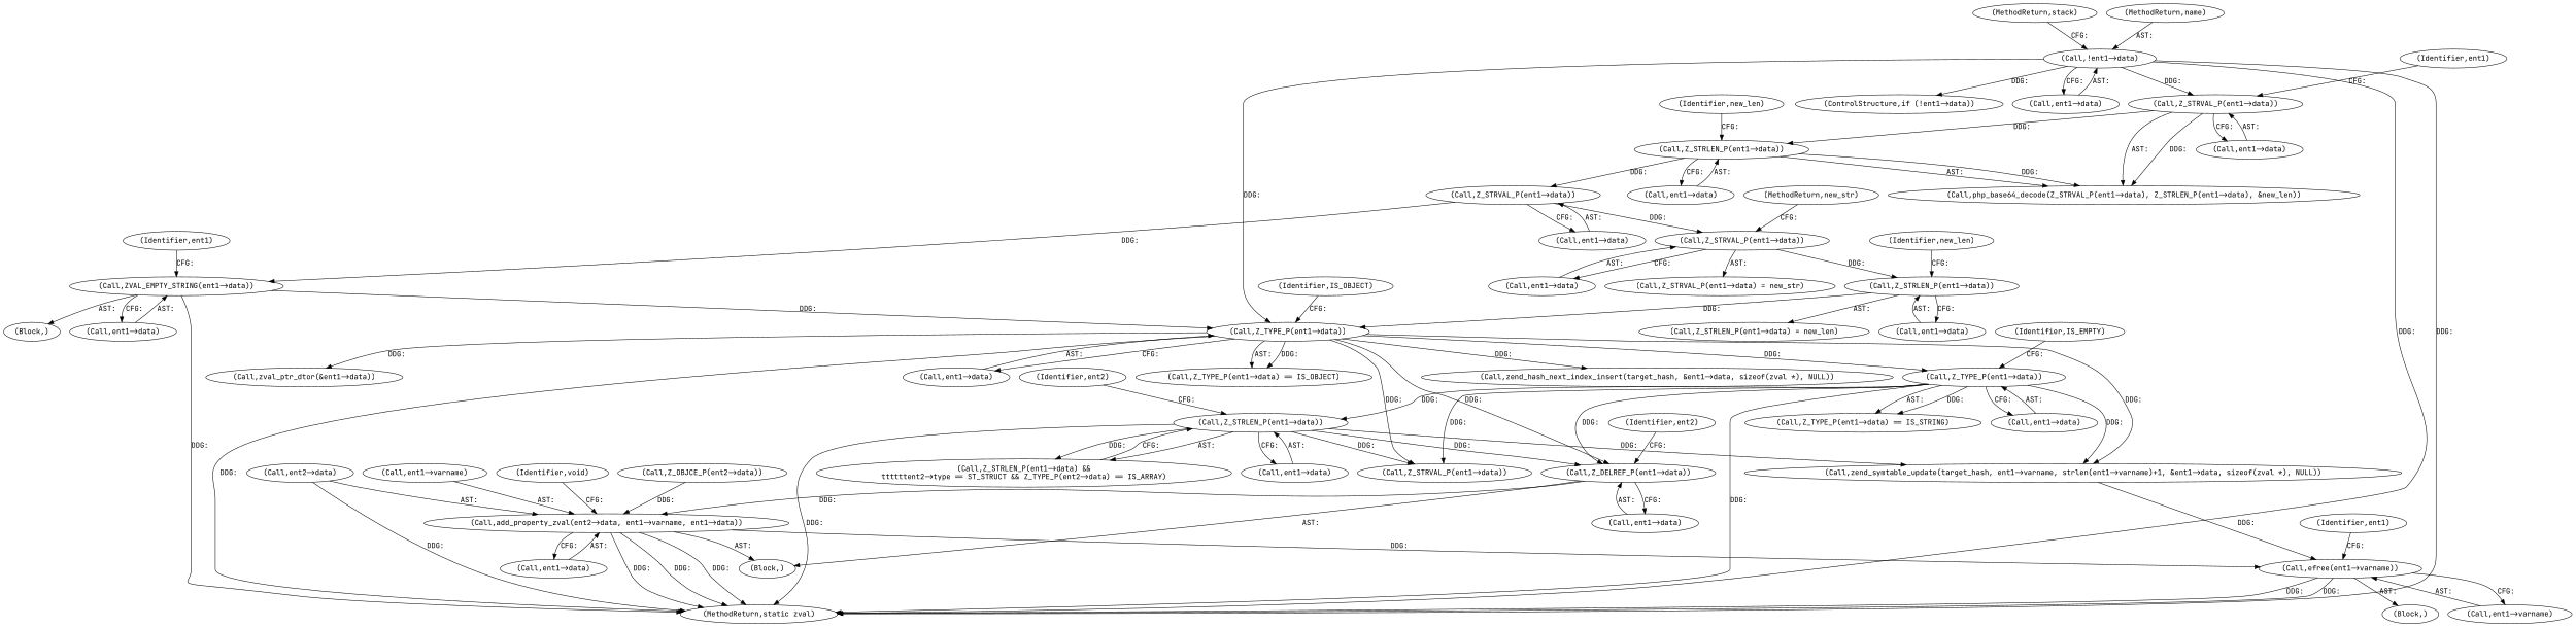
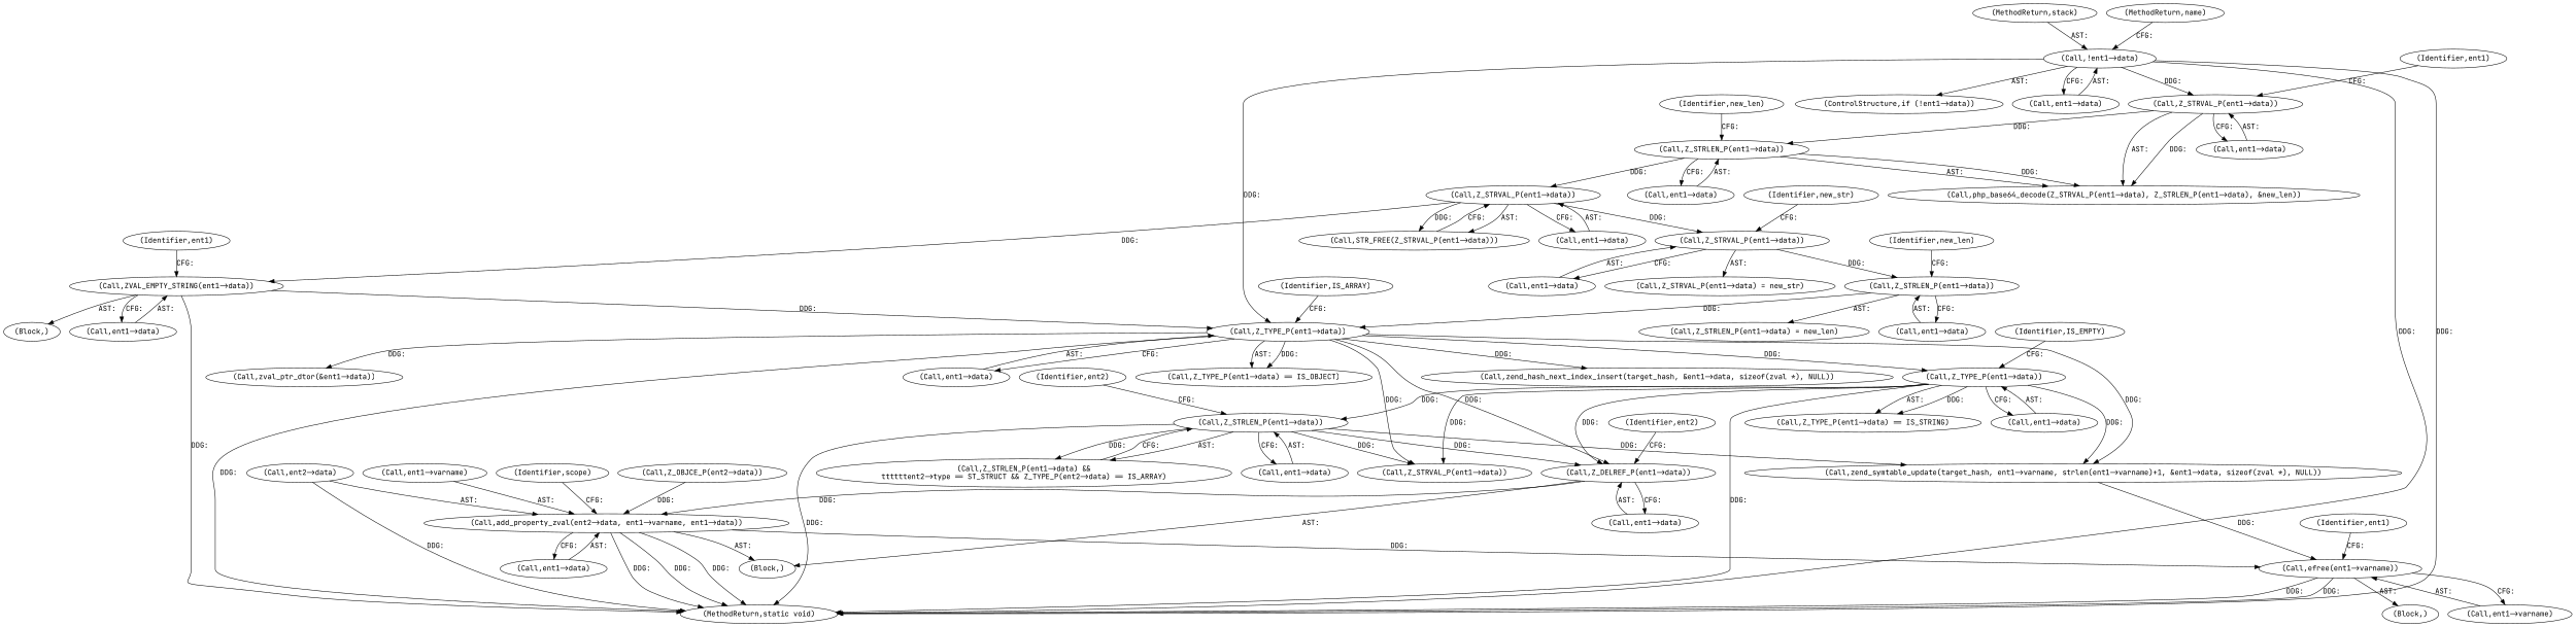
  digraph {
    fontname="JetBrains Mono"
    node [fontname="JetBrains Mono"]
    edge [fontname="JetBrains Mono"]
    n1 [label="(Call,Z_DELREF_P(ent1->data))"]
    n2 [label="(Call,add_property_zval(ent2->data, ent1->varname, ent1->data))"]
    n3 [label="(Call,ent1->data)"]
    n4 [label="(Block,)"]
-   n5 [label="(MethodReturn,static zval)"]
+   n5 [label="(MethodReturn,static void)"]
    n6 [label="(Call,efree(ent1->varname))"]
    n7 [label="(Call,ent1->data)"]
    n8 [label="(Call,Z_TYPE_P(ent1->data))"]
    n9 [label="(Call,Z_TYPE_P(ent1->data))"]
    n10 [label="(Call,Z_STRVAL_P(ent1->data))"]
    n11 [label="(Call,ent1->data)"]
    n12 [label="(Call,zend_hash_next_index_insert(target_hash, &ent1->data, sizeof(zval *), NULL))"]
    n13 [label="(Call,Z_TYPE_P(ent1->data) == IS_OBJECT)"]
    n14 [label="(Call,zend_symtable_update(target_hash, ent1->varname, strlen(ent1->varname)+1, &ent1->data, sizeof(zval *), NULL))"]
    n15 [label="(Call,zval_ptr_dtor(&ent1->data))"]
    n16 [label="(Call,Z_STRLEN_P(ent1->data))"]
    n17 [label="(Call,ent1->data)"]
    n18 [label="(Call,Z_TYPE_P(ent1->data) == IS_STRING)"]
    n19 [label="(Call,ZVAL_EMPTY_STRING(ent1->data))"]
    n20 [label="(Call,ent1->data)"]
    n21 [label="(Block,)"]
    n22 [label="(Call,Z_STRVAL_P(ent1->data))"]
    n23 [label="(Call,Z_STRVAL_P(ent1->data))"]
+   n24 [label="(Call,STR_FREE(Z_STRVAL_P(ent1->data)))"]
    n25 [label="(Call,ent1->data)"]
    n26 [label="(Call,Z_STRLEN_P(ent1->data))"]
    n27 [label="(Call,Z_STRVAL_P(ent1->data) = new_str)"]
    n28 [label="(Call,ent1->data)"]
    n29 [label="(Call,Z_STRLEN_P(ent1->data))"]
    n30 [label="(Call,php_base64_decode(Z_STRVAL_P(ent1->data), Z_STRLEN_P(ent1->data), &new_len))"]
    n31 [label="(Call,ent1->data)"]
    n32 [label="(Call,Z_STRVAL_P(ent1->data))"]
    n33 [label="(Call,ent1->data)"]
    n34 [label="(Call,!ent1->data)"]
    n35 [label="(ControlStructure,if (!ent1->data))"]
    n36 [label="(Call,ent1->data)"]
    n37 [label="(Call,ent1->data)"]
    n38 [label="(Call,Z_STRLEN_P(ent1->data) = new_len)"]
    n39 [label="(Call,ent1->data)"]
    n40 [label="(Call,Z_STRLEN_P(ent1->data) &&\n\t\t\t\t\t\tent2->type == ST_STRUCT && Z_TYPE_P(ent2->data) == IS_ARRAY)"]
    n41 [label="(Block,)"]
    n42 [label="(Call,ent1->varname)"]
    n43 [label="(Call,ent1->varname)"]
    n44 [label="(Identifier,new_len)"]
    n45 [label="(Identifier,ent1)"]
    n46 [label="(Call,ent2->data)"]
-   n47 [label="(Identifier,IS_OBJECT)"]
+   n47 [label="(Identifier,IS_ARRAY)"]
    n48 [label="(Identifier,ent1)"]
    n49 [label="(Identifier,new_len)"]
    n50 [label="(MethodReturn,stack)"]
    n51 [label="(MethodReturn,name)"]
    n52 [label="(Identifier,ent2)"]
    n53 [label="(Identifier,ent2)"]
    n54 [label="(Identifier,IS_EMPTY)"]
-   n55 [label="(MethodReturn,new_str)"]
+   n55 [label="(Identifier,new_str)"]
    n56 [label="(Identifier,ent1)"]
-   n57 [label="(Identifier,void)"]
+   n57 [label="(Identifier,scope)"]
    n58 [label="(Call,Z_OBJCE_P(ent2->data))"]
    n1 -> n2 [label="DDG: "]
    n1 -> n3 [label="CFG: "]
    n1 -> n4 [label="AST: "]
    n2 -> n4 [label="AST: "]
    n2 -> n5 [label="DDG: "]
    n2 -> n5 [label="DDG: "]
    n2 -> n5 [label="DDG: "]
    n2 -> n6 [label="DDG: "]
    n2 -> n7 [label="CFG: "]
    n3 -> n1 [label="AST: "]
    n6 -> n5 [label="DDG: "]
    n6 -> n5 [label="DDG: "]
    n6 -> n41 [label="AST: "]
    n6 -> n42 [label="CFG: "]
    n7 -> n2 [label="AST: "]
    n8 -> n1 [label="DDG: "]
    n8 -> n5 [label="DDG: "]
    n8 -> n9 [label="DDG: "]
    n8 -> n10 [label="DDG: "]
    n8 -> n11 [label="CFG: "]
    n8 -> n12 [label="DDG: "]
    n8 -> n13 [label="AST: "]
    n8 -> n13 [label="DDG: "]
    n8 -> n14 [label="DDG: "]
    n8 -> n15 [label="DDG: "]
    n9 -> n1 [label="DDG: "]
    n9 -> n5 [label="DDG: "]
    n9 -> n10 [label="DDG: "]
    n9 -> n14 [label="DDG: "]
    n9 -> n16 [label="DDG: "]
    n9 -> n17 [label="CFG: "]
    n9 -> n18 [label="AST: "]
    n9 -> n18 [label="DDG: "]
    n11 -> n8 [label="AST: "]
    n14 -> n6 [label="DDG: "]
    n16 -> n1 [label="DDG: "]
    n16 -> n5 [label="DDG: "]
    n16 -> n10 [label="DDG: "]
    n16 -> n14 [label="DDG: "]
    n16 -> n39 [label="CFG: "]
    n16 -> n40 [label="AST: "]
    n16 -> n40 [label="DDG: "]
    n17 -> n9 [label="AST: "]
    n19 -> n5 [label="DDG: "]
    n19 -> n8 [label="DDG: "]
    n19 -> n20 [label="CFG: "]
    n19 -> n21 [label="AST: "]
    n20 -> n19 [label="AST: "]
    n22 -> n19 [label="DDG: "]
    n22 -> n23 [label="DDG: "]
+   n22 -> n24 [label="AST: "]
+   n22 -> n24 [label="DDG: "]
    n22 -> n25 [label="CFG: "]
    n23 -> n26 [label="DDG: "]
    n23 -> n27 [label="AST: "]
    n23 -> n28 [label="CFG: "]
+   n24 -> n22 [label="CFG: "]
    n25 -> n22 [label="AST: "]
    n26 -> n8 [label="DDG: "]
    n26 -> n37 [label="CFG: "]
    n26 -> n38 [label="AST: "]
    n28 -> n23 [label="AST: "]
    n29 -> n22 [label="DDG: "]
    n29 -> n30 [label="AST: "]
    n29 -> n30 [label="DDG: "]
    n29 -> n31 [label="CFG: "]
    n31 -> n29 [label="AST: "]
    n32 -> n29 [label="DDG: "]
    n32 -> n30 [label="AST: "]
    n32 -> n30 [label="DDG: "]
    n32 -> n33 [label="CFG: "]
    n33 -> n32 [label="AST: "]
    n34 -> n5 [label="DDG: "]
    n34 -> n5 [label="DDG: "]
    n34 -> n8 [label="DDG: "]
    n34 -> n32 [label="DDG: "]
-   n34 -> n35 [label="DDG: "]
+   n34 -> n35 [label="AST: "]
    n34 -> n36 [label="CFG: "]
    n36 -> n34 [label="AST: "]
    n37 -> n26 [label="AST: "]
    n39 -> n16 [label="AST: "]
    n40 -> n16 [label="CFG: "]
    n42 -> n6 [label="AST: "]
    n43 -> n2 [label="AST: "]
    n44 -> n26 [label="CFG: "]
    n45 -> n32 [label="CFG: "]
    n46 -> n2 [label="AST: "]
    n46 -> n5 [label="DDG: "]
    n47 -> n8 [label="CFG: "]
    n48 -> n19 [label="CFG: "]
    n49 -> n29 [label="CFG: "]
-   n50 -> n34 [label="CFG: "]
-   n51 -> n34 [label="AST: "]
+   n50 -> n34 [label="AST: "]
+   n51 -> n34 [label="CFG: "]
    n52 -> n16 [label="CFG: "]
    n53 -> n1 [label="CFG: "]
    n54 -> n9 [label="CFG: "]
    n55 -> n23 [label="CFG: "]
    n56 -> n6 [label="CFG: "]
    n57 -> n2 [label="CFG: "]
    n58 -> n2 [label="DDG: "]
  }
